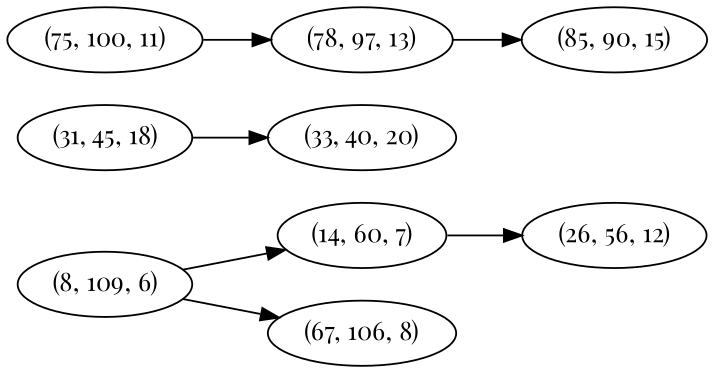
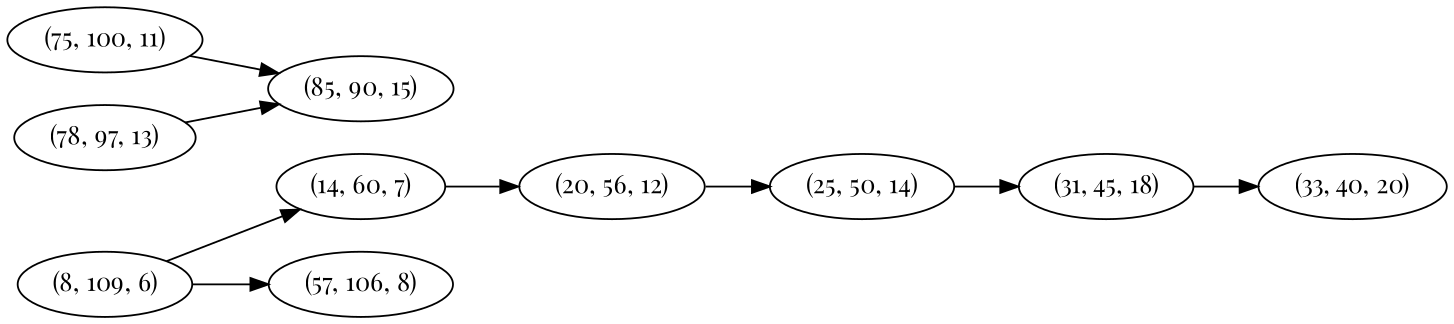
  digraph {
    fontname="Playfair Display"
    rankdir=LR
    node [fontname="Playfair Display"]
    edge [fontname="Playfair Display"]
    n1 [label="(8, 109, 6)"]
    n2 [label="(14, 60, 7)"]
-   "(67, 106, 8)"
-   "(20, 56, 12)" [label="(26, 56, 12)"]
+   "(67, 106, 8)" [label="(57, 106, 8)"]
+   "(20, 56, 12)"
+   "(25, 50, 14)"
    n6 [label="(31, 45, 18)"]
    "(33, 40, 20)"
    "(75, 100, 11)"
    "(78, 97, 13)"
    "(85, 90, 15)"
    n1 -> n2
    n1 -> "(67, 106, 8)"
    n2 -> "(20, 56, 12)"
+   "(20, 56, 12)" -> "(25, 50, 14)"
+   "(25, 50, 14)" -> n6
    n6 -> "(33, 40, 20)"
-   "(75, 100, 11)" -> "(78, 97, 13)"
+   "(75, 100, 11)" -> "(85, 90, 15)"
    "(78, 97, 13)" -> "(85, 90, 15)"
  }
